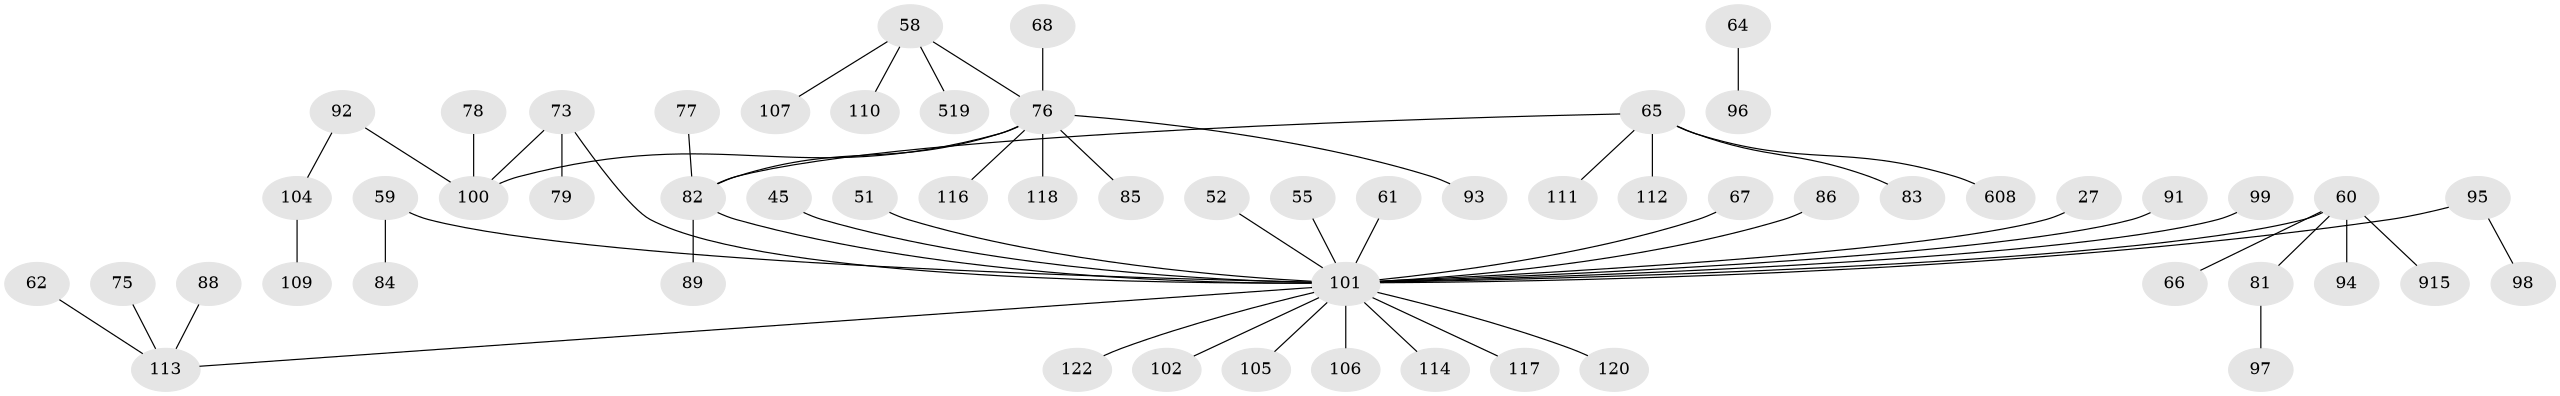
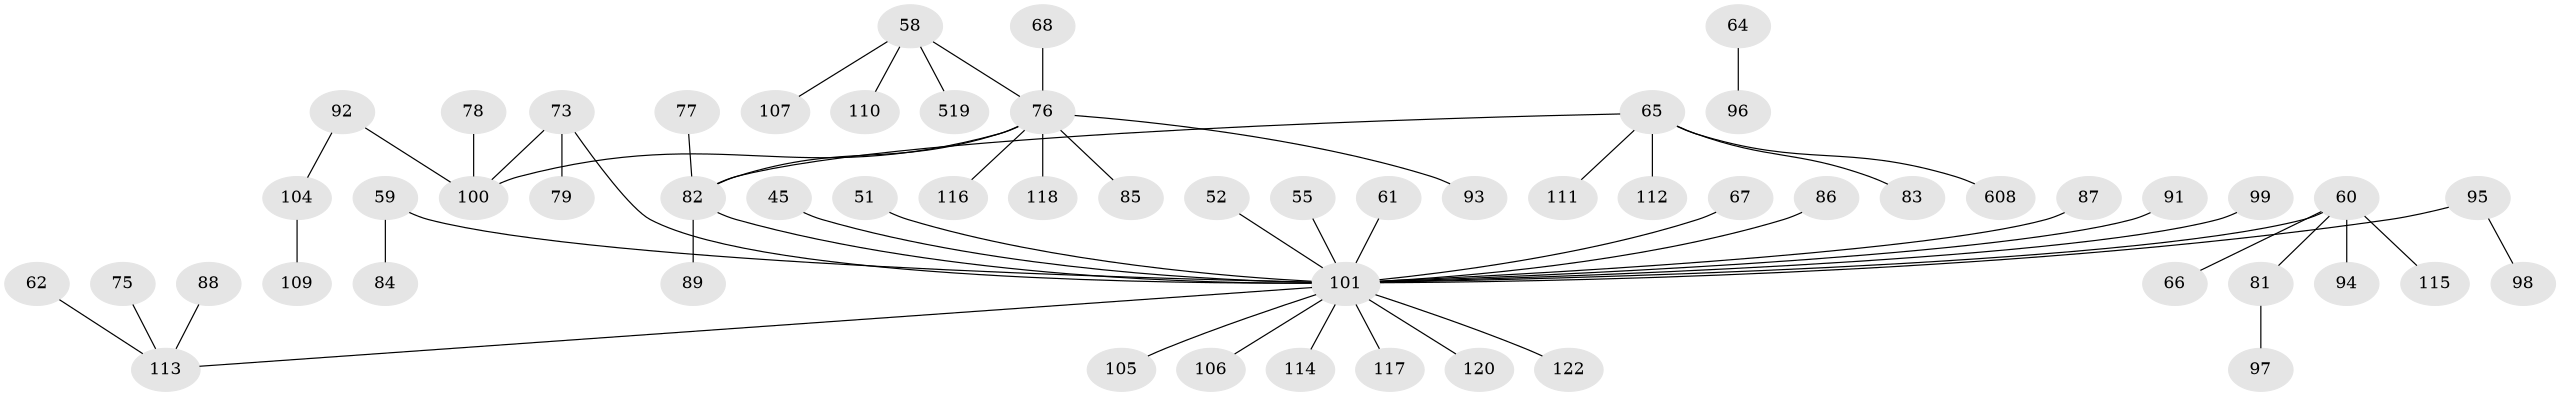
  graph {
    node [color=gray90 style=filled]
    101 [super="+22+24+50+37+39+56+53+71+27+31+90+33+36"]
    113 [super="+34"]
-   102
    105
    106
    114
    117
    120
    122
    45
    51
    52
    55
    58 [super="+28"]
    76 [super="+7+48+19+54"]
    107
    110
    n18 [label=519]
    100 [super="+70"]
    82 [super="+6+11+74"]
    85
    93
    116
    118
    59
    84
    60 [super="+57"]
    66
    81
    94
-   115 [label=915]
+   115
    97
    61
    62
    64
    96
    65 [super="+32+38+40"]
    83
    n39 [label=608]
    111
    112
    89
    67
    68
    73
    79
    75
    77
    78
    86
-   87 [label=27]
+   87
    88
    91
    92
    104
    109
    95
    98
    99
    101 -- 113
-   101 -- 102
    101 -- 105
    101 -- 106
    101 -- 114
    101 -- 117
    101 -- 120
    101 -- 122
    45 -- 101
    51 -- 101
    52 -- 101
    55 -- 101
    58 -- 76
    58 -- 107
    58 -- 110
    58 -- n18
    76 -- 100
    76 -- 82
    76 -- 85
    76 -- 93
    76 -- 116
    76 -- 118
    82 -- 101
    82 -- 89
    59 -- 101
    59 -- 84
    60 -- 101
    60 -- 66
    60 -- 81
    60 -- 94
    60 -- 115
    81 -- 97
    61 -- 101
    62 -- 113
    64 -- 96
    65 -- 82
    65 -- 83
    65 -- n39
    65 -- 111
    65 -- 112
    67 -- 101
    68 -- 76
    73 -- 101
    73 -- 100
    73 -- 79
    75 -- 113
    77 -- 82
    78 -- 100
    86 -- 101
    87 -- 101
    88 -- 113
    91 -- 101
    92 -- 100
    92 -- 104
    104 -- 109
    95 -- 101
    95 -- 98
    99 -- 101
  }
